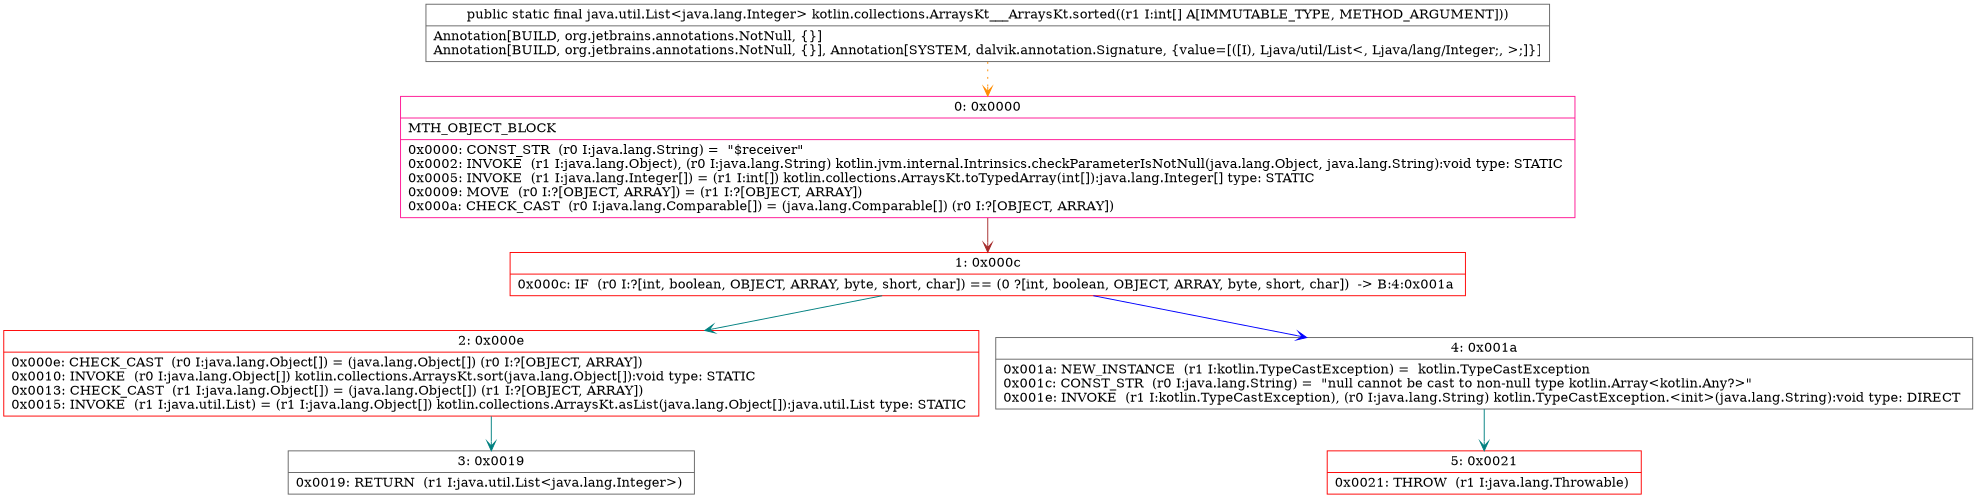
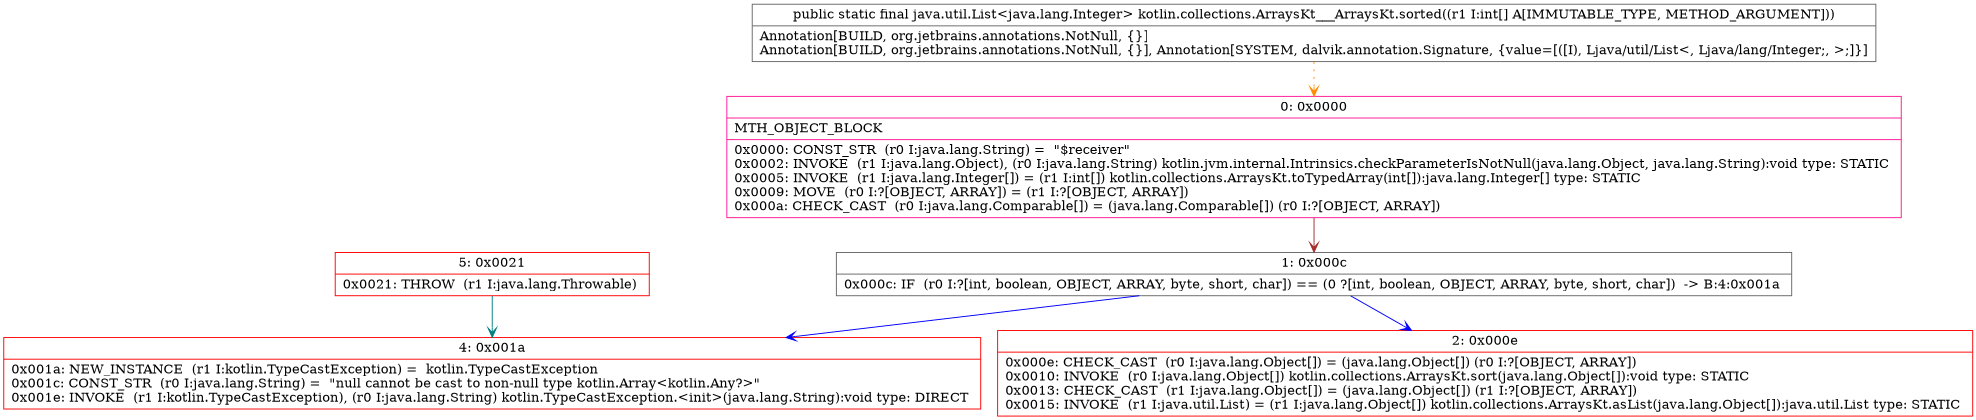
  digraph {
    node [color=red shape=record]
    edge [arrowhead=vee color=blue style=solid]
    n1 [color=deeppink label="{0\:\ 0x0000|MTH_OBJECT_BLOCK\l|0x0000: CONST_STR  (r0 I:java.lang.String) =  \"$receiver\" \l0x0002: INVOKE  (r1 I:java.lang.Object), (r0 I:java.lang.String) kotlin.jvm.internal.Intrinsics.checkParameterIsNotNull(java.lang.Object, java.lang.String):void type: STATIC \l0x0005: INVOKE  (r1 I:java.lang.Integer[]) = (r1 I:int[]) kotlin.collections.ArraysKt.toTypedArray(int[]):java.lang.Integer[] type: STATIC \l0x0009: MOVE  (r0 I:?[OBJECT, ARRAY]) = (r1 I:?[OBJECT, ARRAY]) \l0x000a: CHECK_CAST  (r0 I:java.lang.Comparable[]) = (java.lang.Comparable[]) (r0 I:?[OBJECT, ARRAY]) \l}"]
-   n2 [label="{1\:\ 0x000c|0x000c: IF  (r0 I:?[int, boolean, OBJECT, ARRAY, byte, short, char]) == (0 ?[int, boolean, OBJECT, ARRAY, byte, short, char])  \-\> B:4:0x001a \l}"]
+   n2 [color=gray40 label="{1\:\ 0x000c|0x000c: IF  (r0 I:?[int, boolean, OBJECT, ARRAY, byte, short, char]) == (0 ?[int, boolean, OBJECT, ARRAY, byte, short, char])  \-\> B:4:0x001a \l}"]
    n3 [label="{2\:\ 0x000e|0x000e: CHECK_CAST  (r0 I:java.lang.Object[]) = (java.lang.Object[]) (r0 I:?[OBJECT, ARRAY]) \l0x0010: INVOKE  (r0 I:java.lang.Object[]) kotlin.collections.ArraysKt.sort(java.lang.Object[]):void type: STATIC \l0x0013: CHECK_CAST  (r1 I:java.lang.Object[]) = (java.lang.Object[]) (r1 I:?[OBJECT, ARRAY]) \l0x0015: INVOKE  (r1 I:java.util.List) = (r1 I:java.lang.Object[]) kotlin.collections.ArraysKt.asList(java.lang.Object[]):java.util.List type: STATIC \l}"]
-   n4 [color=gray40 label="{4\:\ 0x001a|0x001a: NEW_INSTANCE  (r1 I:kotlin.TypeCastException) =  kotlin.TypeCastException \l0x001c: CONST_STR  (r0 I:java.lang.String) =  \"null cannot be cast to non\-null type kotlin.Array\<kotlin.Any?\>\" \l0x001e: INVOKE  (r1 I:kotlin.TypeCastException), (r0 I:java.lang.String) kotlin.TypeCastException.\<init\>(java.lang.String):void type: DIRECT \l}"]
-   n5 [color=gray40 label="{3\:\ 0x0019|0x0019: RETURN  (r1 I:java.util.List\<java.lang.Integer\>) \l}"]
+   n4 [label="{4\:\ 0x001a|0x001a: NEW_INSTANCE  (r1 I:kotlin.TypeCastException) =  kotlin.TypeCastException \l0x001c: CONST_STR  (r0 I:java.lang.String) =  \"null cannot be cast to non\-null type kotlin.Array\<kotlin.Any?\>\" \l0x001e: INVOKE  (r1 I:kotlin.TypeCastException), (r0 I:java.lang.String) kotlin.TypeCastException.\<init\>(java.lang.String):void type: DIRECT \l}"]
    n6 [label="{5\:\ 0x0021|0x0021: THROW  (r1 I:java.lang.Throwable) \l}"]
    n7 [color=gray40 label="{public static final java.util.List\<java.lang.Integer\> kotlin.collections.ArraysKt___ArraysKt.sorted((r1 I:int[] A[IMMUTABLE_TYPE, METHOD_ARGUMENT]))  | Annotation[BUILD, org.jetbrains.annotations.NotNull, \{\}]\lAnnotation[BUILD, org.jetbrains.annotations.NotNull, \{\}], Annotation[SYSTEM, dalvik.annotation.Signature, \{value=[([I), Ljava\/util\/List\<, Ljava\/lang\/Integer;, \>;]\}]\l}"]
    n1 -> n2 [color=brown]
-   n2 -> n3 [color=teal]
+   n2 -> n3
    n2 -> n4
-   n3 -> n5 [color=teal]
-   n4 -> n6 [color=teal]
+   n6 -> n4 [color=teal]
    n7 -> n1 [color=darkorange style=dotted]
  }
